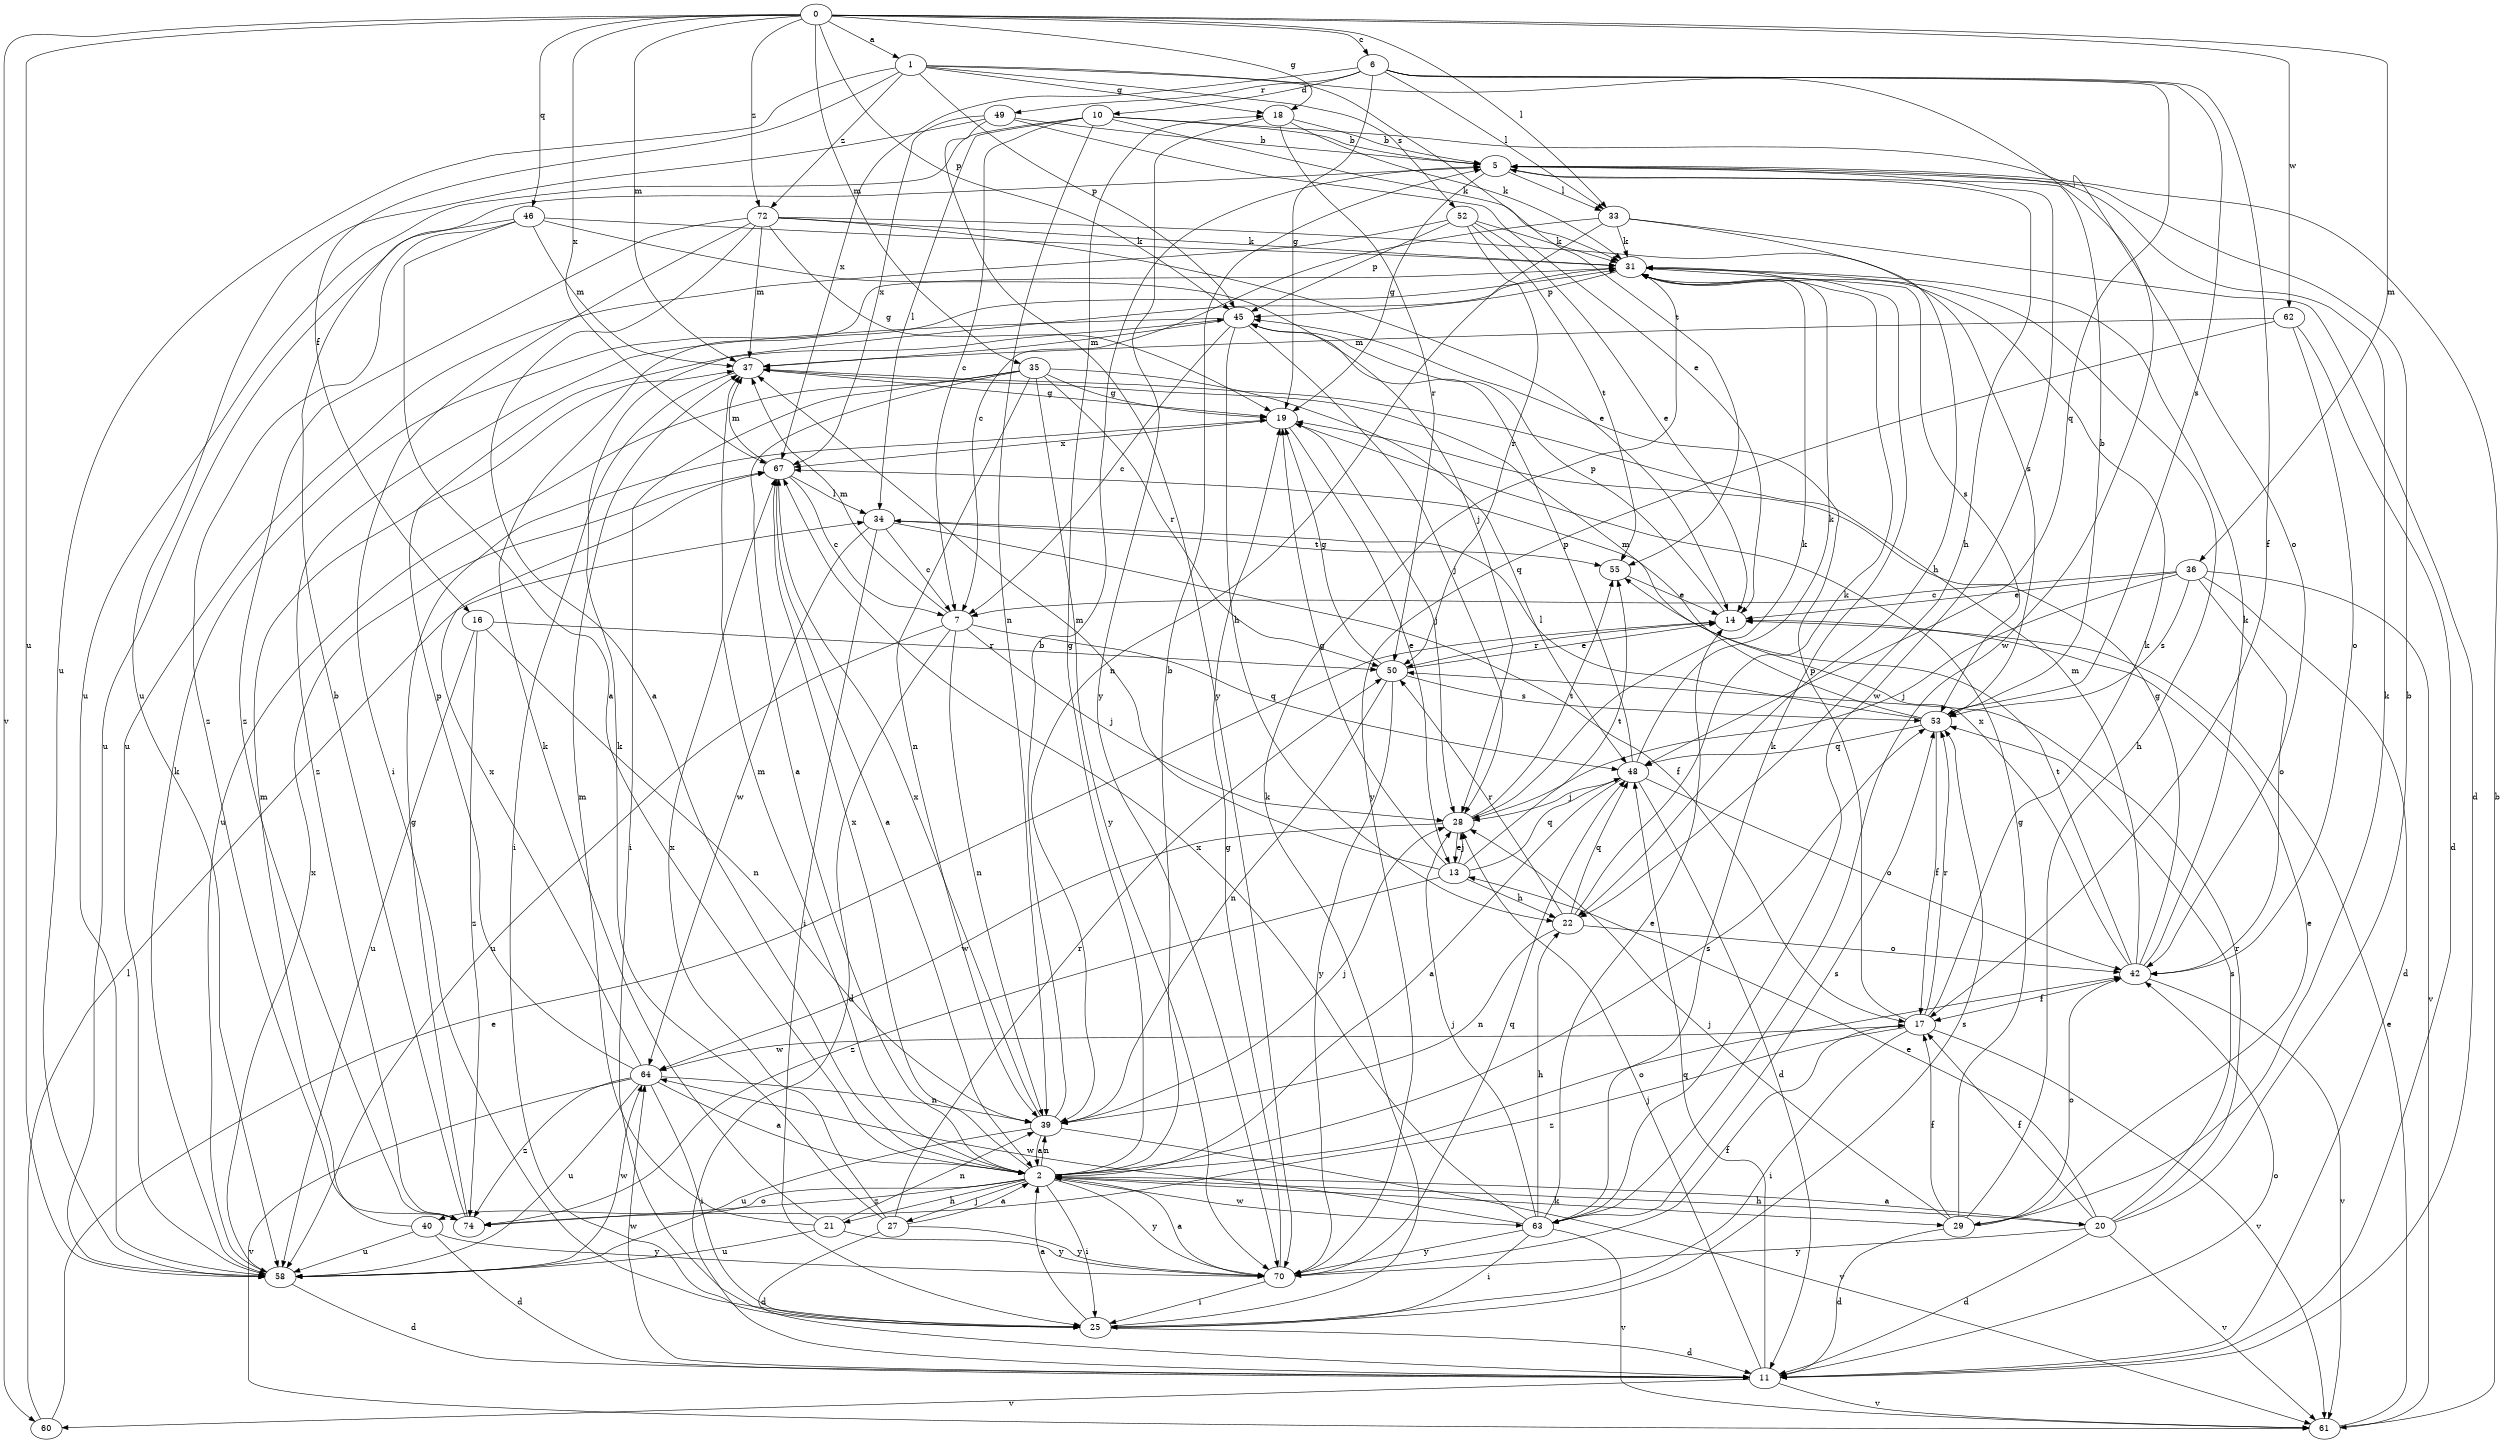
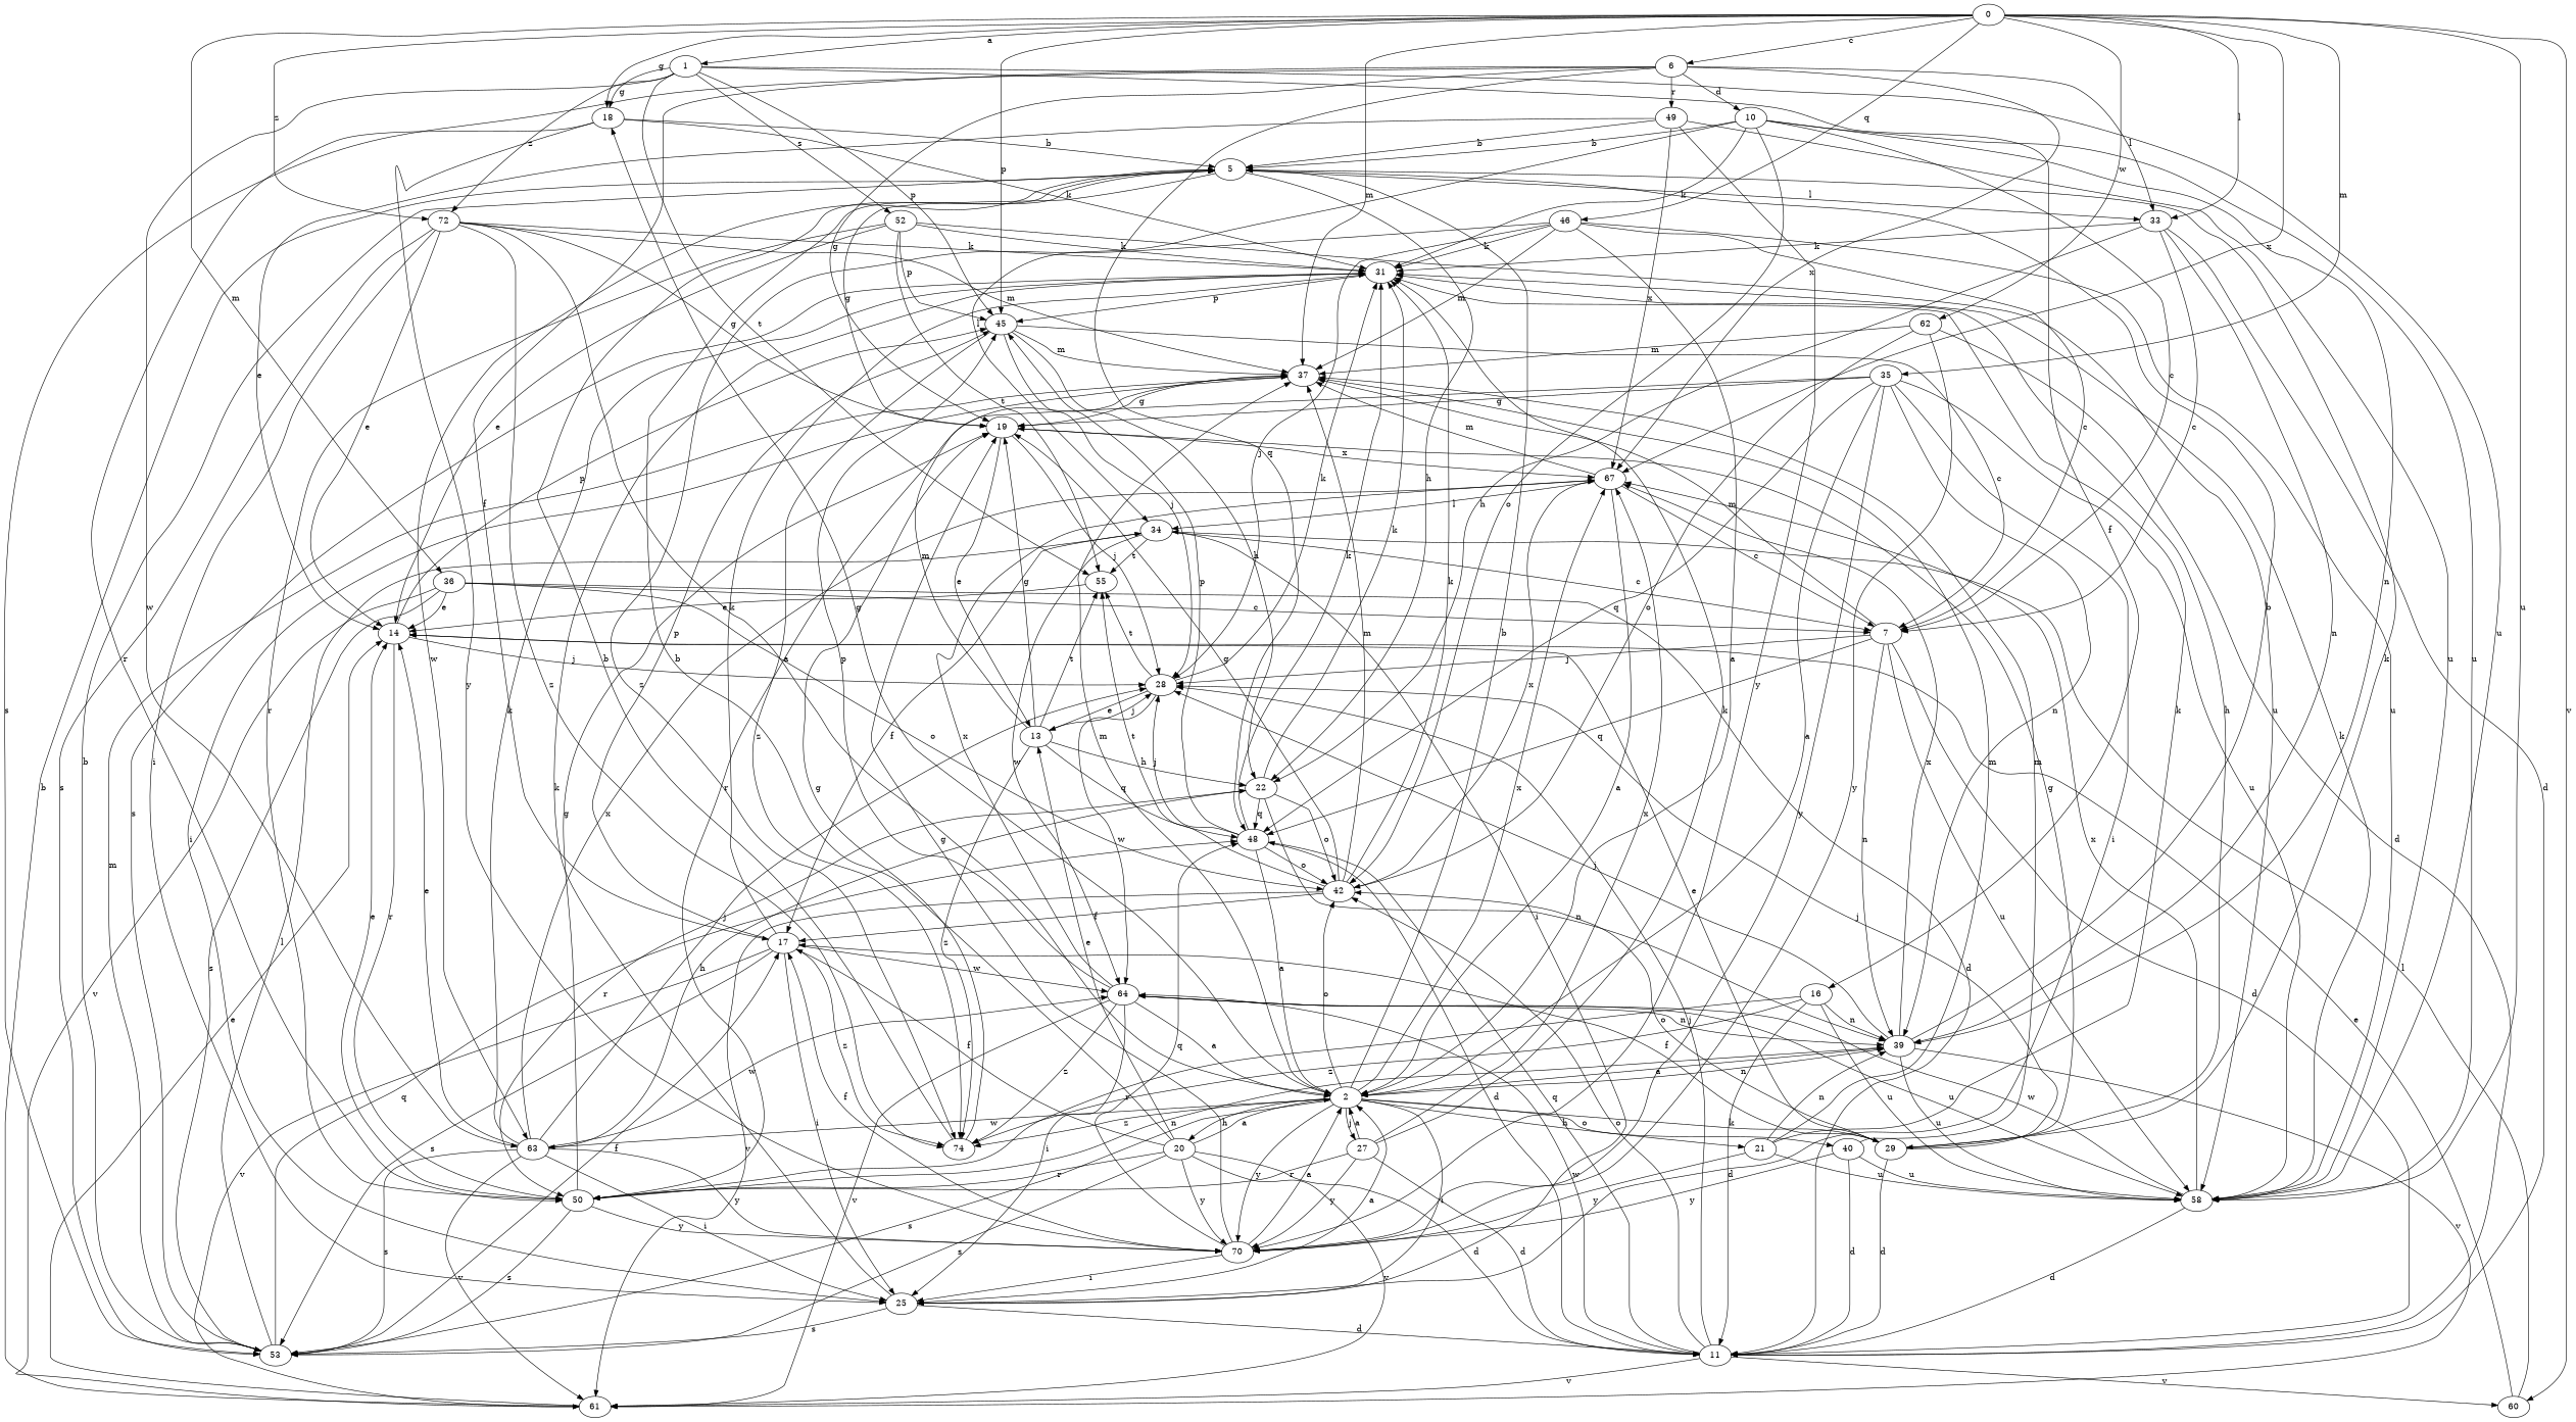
  strict digraph {
    0
    1
    6
    18
    33
    35
    36
    37
    45
    46
    58
    60
    62
    67
    72
    16
    52
    55
    63
    53
    19
    10
    17
    48
    49
    5
    70
    31
    50
    39
    22
    7
    11
    2
    25
    42
    61
    14
    74
    28
    64
    34
    20
    21
    27
    29
    40
    13
    0 -> 1 [label=a]
    0 -> 6 [label=c]
    0 -> 18 [label=g]
    0 -> 33 [label=l]
    0 -> 35 [label=m]
    0 -> 36 [label=m]
    0 -> 37 [label=m]
    0 -> 45 [label=p]
    0 -> 46 [label=q]
    0 -> 58 [label=u]
    0 -> 60 [label=v]
    0 -> 62 [label=w]
    0 -> 67 [label=x]
    0 -> 72 [label=z]
    1 -> 18 [label=g]
    1 -> 45 [label=p]
    1 -> 58 [label=u]
    1 -> 72 [label=z]
    1 -> 16 [label=f]
    1 -> 52 [label=s]
    1 -> 55 [label=t]
    1 -> 63 [label=w]
    6 -> 33 [label=l]
    6 -> 67 [label=x]
    6 -> 53 [label=s]
    6 -> 19 [label=g]
    6 -> 10 [label=d]
    6 -> 17 [label=f]
    6 -> 48 [label=q]
    6 -> 49 [label=r]
    18 -> 5 [label=b]
    18 -> 70 [label=y]
    18 -> 31 [label=k]
    18 -> 50 [label=r]
    33 -> 31 [label=k]
    33 -> 39 [label=n]
    33 -> 22 [label=h]
    33 -> 7 [label=c]
    33 -> 11 [label=d]
    35 -> 58 [label=u]
    35 -> 19 [label=g]
    35 -> 48 [label=q]
    35 -> 70 [label=y]
    35 -> 50 [label=r]
    35 -> 39 [label=n]
    35 -> 2 [label=a]
    35 -> 25 [label=i]
    36 -> 53 [label=s]
    36 -> 7 [label=c]
    36 -> 11 [label=d]
    36 -> 42 [label=o]
    36 -> 61 [label=v]
    36 -> 14 [label=e]
    37 -> 19 [label=g]
    37 -> 25 [label=i]
    45 -> 37 [label=m]
    45 -> 22 [label=h]
    45 -> 7 [label=c]
    45 -> 74 [label=z]
    45 -> 28 [label=j]
    46 -> 37 [label=m]
    46 -> 58 [label=u]
    46 -> 31 [label=k]
+   46 -> 7 [label=c]
    46 -> 2 [label=a]
    46 -> 74 [label=z]
    46 -> 28 [label=j]
    58 -> 67 [label=x]
    58 -> 31 [label=k]
    58 -> 11 [label=d]
    58 -> 64 [label=w]
    60 -> 14 [label=e]
    60 -> 34 [label=l]
    62 -> 37 [label=m]
    62 -> 70 [label=y]
    62 -> 11 [label=d]
    62 -> 42 [label=o]
    67 -> 37 [label=m]
    67 -> 7 [label=c]
    67 -> 2 [label=a]
    67 -> 34 [label=l]
    72 -> 37 [label=m]
    72 -> 53 [label=s]
    72 -> 19 [label=g]
    72 -> 31 [label=k]
    72 -> 2 [label=a]
    72 -> 25 [label=i]
    72 -> 14 [label=e]
    72 -> 74 [label=z]
    16 -> 58 [label=u]
    16 -> 50 [label=r]
    16 -> 39 [label=n]
+   16 -> 11 [label=d]
    16 -> 74 [label=z]
    52 -> 45 [label=p]
    52 -> 58 [label=u]
    52 -> 55 [label=t]
    52 -> 31 [label=k]
    52 -> 50 [label=r]
    52 -> 14 [label=e]
    55 -> 14 [label=e]
    63 -> 67 [label=x]
    63 -> 53 [label=s]
    63 -> 70 [label=y]
    63 -> 31 [label=k]
    63 -> 22 [label=h]
    63 -> 25 [label=i]
    63 -> 61 [label=v]
    63 -> 14 [label=e]
    63 -> 28 [label=j]
    63 -> 64 [label=w]
    53 -> 37 [label=m]
    53 -> 17 [label=f]
    53 -> 48 [label=q]
    53 -> 5 [label=b]
    53 -> 34 [label=l]
    19 -> 67 [label=x]
    19 -> 28 [label=j]
    19 -> 13 [label=e]
    10 -> 58 [label=u]
    10 -> 5 [label=b]
    10 -> 31 [label=k]
    10 -> 39 [label=n]
    10 -> 7 [label=c]
    10 -> 42 [label=o]
    10 -> 34 [label=l]
    17 -> 45 [label=p]
-   17 -> 53 [label=r]
+   17 -> 53 [label=s]
    17 -> 31 [label=k]
    17 -> 25 [label=i]
    17 -> 61 [label=v]
    17 -> 74 [label=z]
    17 -> 64 [label=w]
    48 -> 45 [label=p]
    48 -> 31 [label=k]
    48 -> 11 [label=d]
    48 -> 2 [label=a]
    48 -> 42 [label=o]
    48 -> 28 [label=j]
    49 -> 58 [label=u]
    49 -> 67 [label=x]
    49 -> 5 [label=b]
    49 -> 70 [label=y]
    49 -> 14 [label=e]
    5 -> 33 [label=l]
    5 -> 63 [label=w]
    5 -> 19 [label=g]
    5 -> 22 [label=h]
    5 -> 29 [label=k]
    70 -> 19 [label=g]
    70 -> 17 [label=f]
    70 -> 48 [label=q]
    70 -> 2 [label=a]
    70 -> 25 [label=i]
    31 -> 45 [label=p]
    31 -> 53 [label=s]
    50 -> 53 [label=s]
    50 -> 19 [label=g]
    50 -> 70 [label=y]
    50 -> 39 [label=n]
    50 -> 14 [label=e]
    39 -> 58 [label=u]
    39 -> 67 [label=x]
    39 -> 5 [label=b]
    39 -> 2 [label=a]
    39 -> 61 [label=v]
    39 -> 28 [label=j]
    22 -> 48 [label=q]
    22 -> 31 [label=k]
    22 -> 50 [label=r]
    22 -> 39 [label=n]
    22 -> 42 [label=o]
    7 -> 37 [label=m]
    7 -> 58 [label=u]
    7 -> 48 [label=q]
    7 -> 39 [label=n]
    7 -> 11 [label=d]
    7 -> 28 [label=j]
    11 -> 60 [label=v]
    11 -> 48 [label=q]
    11 -> 42 [label=o]
    11 -> 61 [label=v]
    11 -> 28 [label=j]
    11 -> 64 [label=w]
    2 -> 18 [label=g]
    2 -> 37 [label=m]
    2 -> 67 [label=x]
    2 -> 63 [label=w]
    2 -> 53 [label=s]
    2 -> 5 [label=b]
    2 -> 70 [label=y]
    2 -> 39 [label=n]
    2 -> 25 [label=i]
    2 -> 42 [label=o]
    2 -> 74 [label=z]
    2 -> 20 [label=h]
    2 -> 21 [label=h]
    2 -> 27 [label=j]
    2 -> 29 [label=k]
    2 -> 40 [label=o]
    25 -> 53 [label=s]
    25 -> 31 [label=k]
    25 -> 11 [label=d]
    25 -> 2 [label=a]
    42 -> 37 [label=m]
    42 -> 67 [label=x]
    42 -> 55 [label=t]
    42 -> 19 [label=g]
    42 -> 17 [label=f]
    42 -> 31 [label=k]
    42 -> 61 [label=v]
    61 -> 5 [label=b]
    61 -> 14 [label=e]
    14 -> 45 [label=p]
    14 -> 50 [label=r]
-   36 -> 28 [label=j]
+   14 -> 28 [label=j]
    74 -> 19 [label=g]
    74 -> 5 [label=b]
    28 -> 55 [label=t]
    28 -> 31 [label=k]
    28 -> 64 [label=w]
    28 -> 13 [label=e]
    64 -> 45 [label=p]
    64 -> 58 [label=u]
    64 -> 67 [label=x]
    64 -> 39 [label=n]
    64 -> 2 [label=a]
    64 -> 25 [label=i]
    64 -> 61 [label=v]
    64 -> 74 [label=z]
    34 -> 55 [label=t]
    34 -> 17 [label=f]
    34 -> 7 [label=c]
    34 -> 25 [label=i]
    34 -> 64 [label=w]
    20 -> 53 [label=s]
    20 -> 17 [label=f]
    20 -> 5 [label=b]
    20 -> 70 [label=y]
    20 -> 50 [label=r]
    20 -> 11 [label=d]
    20 -> 2 [label=a]
    20 -> 61 [label=v]
    20 -> 13 [label=e]
    21 -> 37 [label=m]
    21 -> 58 [label=u]
    21 -> 70 [label=y]
    21 -> 31 [label=k]
    21 -> 39 [label=n]
    27 -> 67 [label=x]
    27 -> 70 [label=y]
    27 -> 31 [label=k]
    27 -> 50 [label=r]
    27 -> 11 [label=d]
    27 -> 2 [label=a]
    29 -> 19 [label=g]
    29 -> 17 [label=f]
    29 -> 31 [label=h]
    29 -> 11 [label=d]
    29 -> 42 [label=o]
    29 -> 14 [label=e]
    29 -> 28 [label=j]
    40 -> 37 [label=m]
    40 -> 58 [label=u]
    40 -> 70 [label=y]
    40 -> 11 [label=d]
    13 -> 37 [label=m]
    13 -> 55 [label=t]
    13 -> 19 [label=g]
    13 -> 48 [label=q]
    13 -> 22 [label=h]
    13 -> 74 [label=z]
    13 -> 28 [label=j]
  }
